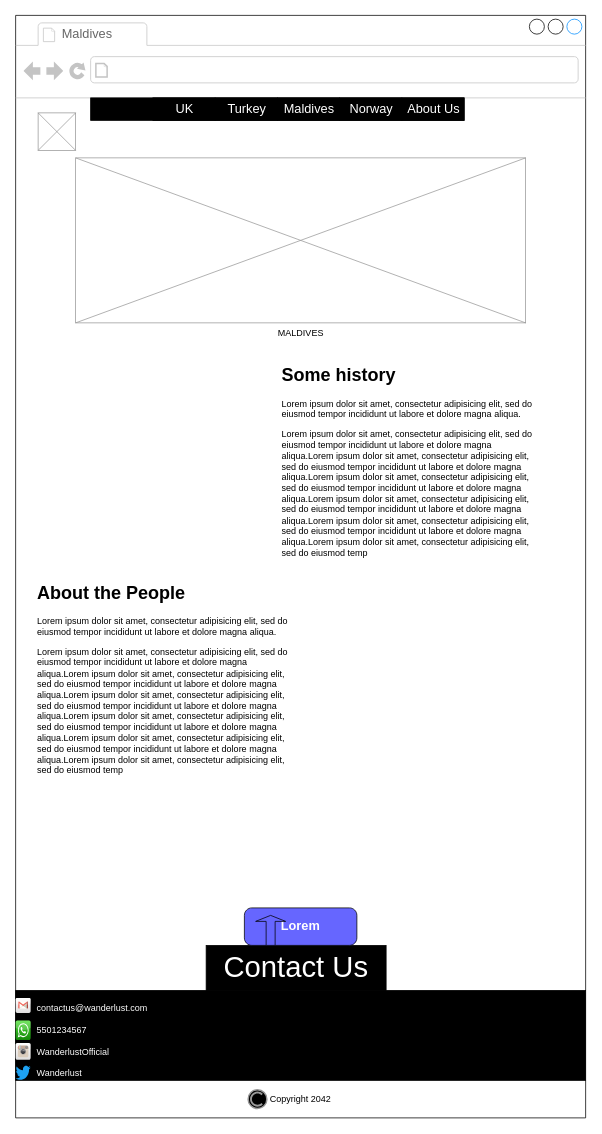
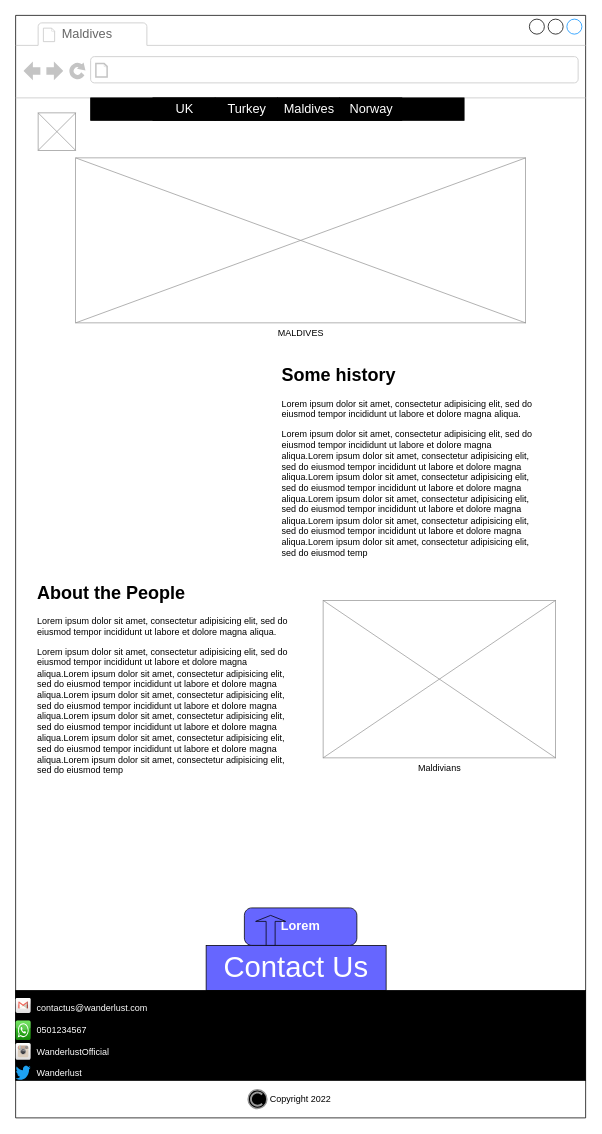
  <mxCell id="0" />
  <mxCell id="1" parent="0" />
  <mxCell id="2" value="" style="strokeWidth=1;shadow=0;dashed=0;align=center;html=1;shape=mxgraph.mockup.containers.browserWindow;rSize=0;strokeColor=default;strokeColor2=#008cff;strokeColor3=#c4c4c4;mainText=,;recursiveResize=0;fillColor=default;" vertex="1" parent="1"><mxGeometry x="20" y="20" width="760" height="1470" as="geometry" /></mxCell>
  <mxCell id="3" value="Maldives" style="strokeWidth=1;shadow=0;dashed=0;align=center;html=1;shape=mxgraph.mockup.containers.anchor;fontSize=17;fontColor=#666666;align=left;" vertex="1" parent="2"><mxGeometry x="60" y="12" width="110" height="26" as="geometry" /></mxCell>
- <mxCell id="4" value="&lt;font style=&quot;font-size: 39px;&quot;&gt;Contact Us&lt;/font&gt;" style="rounded=0;whiteSpace=wrap;html=1;labelBackgroundColor=none;strokeColor=#000000;fontColor=#FFFFFF;fillColor=#000000;" vertex="1" parent="2"><mxGeometry x="254" y="1240" width="240" height="60" as="geometry" /></mxCell>
+ <mxCell id="4" value="&lt;font style=&quot;font-size: 39px;&quot;&gt;Contact Us&lt;/font&gt;" style="rounded=0;whiteSpace=wrap;html=1;labelBackgroundColor=none;strokeColor=#000000;fontColor=#FFFFFF;fillColor=#6666ff;" vertex="1" parent="2"><mxGeometry x="254" y="1240" width="240" height="60" as="geometry" /></mxCell>
  <mxCell id="5" value="&lt;font style=&quot;font-size: 12px; line-height: 0.9;&quot;&gt;&lt;br&gt;&lt;br&gt;&lt;br&gt;&lt;/font&gt;" style="rounded=0;whiteSpace=wrap;html=1;labelBackgroundColor=none;strokeColor=#000000;fontSize=39;fontColor=#FFFFFF;fillColor=#000000;" vertex="1" parent="2"><mxGeometry y="1300" width="760" height="120" as="geometry" /></mxCell>
  <mxCell id="6" value="" style="verticalLabelPosition=bottom;shadow=0;dashed=0;align=center;html=1;verticalAlign=top;strokeWidth=1;shape=mxgraph.mockup.graphics.simpleIcon;strokeColor=#999999;labelBackgroundColor=#FFFFFF;fontSize=12;fontColor=#000000;fillColor=#FFFFFF;" vertex="1" parent="2"><mxGeometry x="30" y="130" width="50" height="50" as="geometry" /></mxCell>
  <mxCell id="7" value="" style="strokeWidth=1;shadow=0;dashed=0;align=center;html=1;shape=mxgraph.mockup.forms.rrect;rSize=0;strokeColor=#000000;fillColor=#000000;fontColor=#FFFFFF;" vertex="1" parent="2"><mxGeometry x="100" y="110" width="498" height="30" as="geometry" /></mxCell>
  <mxCell id="8" value="UK" style="strokeColor=inherit;fillColor=inherit;gradientColor=inherit;strokeWidth=1;shadow=0;dashed=0;align=center;html=1;shape=mxgraph.mockup.forms.rrect;rSize=0;fontSize=17;fontColor=#FFFFFF;" vertex="1" parent="7"><mxGeometry x="83" width="83" height="30" as="geometry" /></mxCell>
  <mxCell id="9" value="Turkey" style="strokeColor=inherit;fillColor=inherit;gradientColor=inherit;strokeWidth=1;shadow=0;dashed=0;align=center;html=1;shape=mxgraph.mockup.forms.rrect;rSize=0;fontSize=17;fontColor=#FFFFFF;" vertex="1" parent="7"><mxGeometry x="166" width="83" height="30" as="geometry" /></mxCell>
  <mxCell id="10" value="Maldives" style="strokeColor=inherit;fillColor=inherit;gradientColor=inherit;strokeWidth=1;shadow=0;dashed=0;align=center;html=1;shape=mxgraph.mockup.forms.rrect;rSize=0;fontSize=17;fontColor=#FFFFFF;" vertex="1" parent="7"><mxGeometry x="249" width="83" height="30" as="geometry" /></mxCell>
  <mxCell id="11" value="Norway" style="strokeColor=inherit;fillColor=inherit;gradientColor=inherit;strokeWidth=1;shadow=0;dashed=0;align=center;html=1;shape=mxgraph.mockup.forms.rrect;rSize=0;fontSize=17;fontColor=#FFFFFF;" vertex="1" parent="7"><mxGeometry x="332" width="83" height="30" as="geometry" /></mxCell>
- <mxCell id="12" value="About Us" style="strokeColor=inherit;fillColor=inherit;gradientColor=inherit;strokeWidth=1;shadow=0;dashed=0;align=center;html=1;shape=mxgraph.mockup.forms.rrect;rSize=0;fontSize=17;fontColor=#FFFFFF;" vertex="1" parent="7"><mxGeometry x="415" width="83" height="30" as="geometry" /></mxCell>
  <mxCell id="13" value="&lt;font color=&quot;#000000&quot;&gt;MALDIVES&lt;/font&gt;" style="verticalLabelPosition=bottom;shadow=0;dashed=0;align=center;html=1;verticalAlign=top;strokeWidth=1;shape=mxgraph.mockup.graphics.simpleIcon;strokeColor=#999999;labelBackgroundColor=#FFFFFF;fontSize=12;fontColor=#FFFFFF;fillColor=#FFFFFF;" vertex="1" parent="2"><mxGeometry x="80" y="190" width="600" height="220" as="geometry" /></mxCell>
  <mxCell id="14" value="&lt;h1&gt;Some history&lt;/h1&gt;&lt;p&gt;Lorem ipsum dolor sit amet, consectetur adipisicing elit, sed do eiusmod tempor incididunt ut labore et dolore magna aliqua.&lt;/p&gt;Lorem ipsum dolor sit amet, consectetur adipisicing elit, sed do eiusmod tempor incididunt ut labore et dolore magna aliqua.Lorem ipsum dolor sit amet, consectetur adipisicing elit, sed do eiusmod tempor incididunt ut labore et dolore magna aliqua.Lorem ipsum dolor sit amet, consectetur adipisicing elit, sed do eiusmod tempor incididunt ut labore et dolore magna aliqua.Lorem ipsum dolor sit amet, consectetur adipisicing elit, sed do eiusmod tempor incididunt ut labore et dolore magna aliqua.Lorem ipsum dolor sit amet, consectetur adipisicing elit, sed do eiusmod tempor incididunt ut labore et dolore magna aliqua.Lorem ipsum dolor sit amet, consectetur adipisicing elit, sed do eiusmod temp" style="text;html=1;strokeColor=none;fillColor=none;spacing=5;spacingTop=-20;whiteSpace=wrap;overflow=hidden;rounded=0;labelBackgroundColor=#FFFFFF;fontSize=12;fontColor=#000000;" vertex="1" parent="2"><mxGeometry x="350" y="460" width="350" height="270" as="geometry" /></mxCell>
  <mxCell id="15" value="" style="group" vertex="1" connectable="0" parent="2"><mxGeometry y="1300" width="190" height="120" as="geometry" /></mxCell>
- <mxCell id="16" value="&lt;h1&gt;&lt;span style=&quot;font-size: 12px; font-weight: 400; text-align: center;&quot;&gt;&amp;nbsp; &amp;nbsp; &amp;nbsp; &amp;nbsp;contactus@wanderlust.com&lt;/span&gt;&lt;br style=&quot;font-size: 12px; font-weight: 400; text-align: center;&quot;&gt;&lt;span style=&quot;font-size: 12px; font-weight: 400; text-align: center;&quot;&gt;&amp;nbsp; &amp;nbsp; &amp;nbsp; &amp;nbsp;5501234567&lt;/span&gt;&lt;br style=&quot;font-size: 12px; font-weight: 400; text-align: center;&quot;&gt;&lt;span style=&quot;font-size: 12px; font-weight: 400; text-align: center;&quot;&gt;&amp;nbsp; &amp;nbsp; &amp;nbsp; &amp;nbsp;WanderlustOfficial&lt;/span&gt;&lt;br style=&quot;font-size: 12px; font-weight: 400; text-align: center;&quot;&gt;&lt;span style=&quot;font-size: 12px; font-weight: 400; text-align: center;&quot;&gt;&amp;nbsp; &amp;nbsp; &amp;nbsp; &amp;nbsp;Wanderlust&lt;/span&gt;&lt;br&gt;&lt;/h1&gt;" style="text;html=1;strokeColor=none;fillColor=none;spacing=5;spacingTop=-20;whiteSpace=wrap;overflow=hidden;rounded=0;labelBackgroundColor=none;fontSize=12;fontColor=#FFFFFF;" vertex="1" parent="15"><mxGeometry width="190" height="120" as="geometry" /></mxCell>
+ <mxCell id="16" value="&lt;h1&gt;&lt;span style=&quot;font-size: 12px; font-weight: 400; text-align: center;&quot;&gt;&amp;nbsp; &amp;nbsp; &amp;nbsp; &amp;nbsp;contactus@wanderlust.com&lt;/span&gt;&lt;br style=&quot;font-size: 12px; font-weight: 400; text-align: center;&quot;&gt;&lt;span style=&quot;font-size: 12px; font-weight: 400; text-align: center;&quot;&gt;&amp;nbsp; &amp;nbsp; &amp;nbsp; &amp;nbsp;0501234567&lt;/span&gt;&lt;br style=&quot;font-size: 12px; font-weight: 400; text-align: center;&quot;&gt;&lt;span style=&quot;font-size: 12px; font-weight: 400; text-align: center;&quot;&gt;&amp;nbsp; &amp;nbsp; &amp;nbsp; &amp;nbsp;WanderlustOfficial&lt;/span&gt;&lt;br style=&quot;font-size: 12px; font-weight: 400; text-align: center;&quot;&gt;&lt;span style=&quot;font-size: 12px; font-weight: 400; text-align: center;&quot;&gt;&amp;nbsp; &amp;nbsp; &amp;nbsp; &amp;nbsp;Wanderlust&lt;/span&gt;&lt;br&gt;&lt;/h1&gt;" style="text;html=1;strokeColor=none;fillColor=none;spacing=5;spacingTop=-20;whiteSpace=wrap;overflow=hidden;rounded=0;labelBackgroundColor=none;fontSize=12;fontColor=#FFFFFF;" vertex="1" parent="15"><mxGeometry width="190" height="120" as="geometry" /></mxCell>
  <mxCell id="17" value="" style="dashed=0;outlineConnect=0;html=1;align=center;labelPosition=center;verticalLabelPosition=bottom;verticalAlign=top;shape=mxgraph.webicons.gmail;gradientColor=#DFDEDE;labelBackgroundColor=none;strokeColor=#000000;fontSize=12;fontColor=#FFFFFF;" vertex="1" parent="15"><mxGeometry y="10" width="20" height="20" as="geometry" /></mxCell>
  <mxCell id="18" value="" style="dashed=0;outlineConnect=0;html=1;align=center;labelPosition=center;verticalLabelPosition=bottom;verticalAlign=top;shape=mxgraph.webicons.whatsapp;fillColor=#4FE238;gradientColor=#138709;labelBackgroundColor=none;strokeColor=#000000;fontSize=12;fontColor=#FFFFFF;" vertex="1" parent="15"><mxGeometry y="40" width="20" height="26.2" as="geometry" /></mxCell>
  <mxCell id="19" value="" style="dashed=0;outlineConnect=0;html=1;align=center;labelPosition=center;verticalLabelPosition=bottom;verticalAlign=top;shape=mxgraph.weblogos.twitter;fillColor=#1DA1F2;strokeColor=none;labelBackgroundColor=none;fontSize=12;fontColor=#FFFFFF;" vertex="1" parent="15"><mxGeometry y="100" width="20" height="20" as="geometry" /></mxCell>
  <mxCell id="20" value="" style="dashed=0;outlineConnect=0;html=1;align=center;labelPosition=center;verticalLabelPosition=bottom;verticalAlign=top;shape=mxgraph.webicons.instagram;gradientColor=#DFDEDE;labelBackgroundColor=none;strokeColor=#000000;fontSize=12;fontColor=#FFFFFF;" vertex="1" parent="15"><mxGeometry y="70" width="20" height="22.4" as="geometry" /></mxCell>
  <mxCell id="21" value="&lt;h1&gt;About the People&lt;/h1&gt;&lt;p&gt;Lorem ipsum dolor sit amet, consectetur adipisicing elit, sed do eiusmod tempor incididunt ut labore et dolore magna aliqua.&lt;/p&gt;Lorem ipsum dolor sit amet, consectetur adipisicing elit, sed do eiusmod tempor incididunt ut labore et dolore magna aliqua.Lorem ipsum dolor sit amet, consectetur adipisicing elit, sed do eiusmod tempor incididunt ut labore et dolore magna aliqua.Lorem ipsum dolor sit amet, consectetur adipisicing elit, sed do eiusmod tempor incididunt ut labore et dolore magna aliqua.Lorem ipsum dolor sit amet, consectetur adipisicing elit, sed do eiusmod tempor incididunt ut labore et dolore magna aliqua.Lorem ipsum dolor sit amet, consectetur adipisicing elit, sed do eiusmod tempor incididunt ut labore et dolore magna aliqua.Lorem ipsum dolor sit amet, consectetur adipisicing elit, sed do eiusmod temp" style="text;html=1;strokeColor=none;fillColor=none;spacing=5;spacingTop=-20;whiteSpace=wrap;overflow=hidden;rounded=0;labelBackgroundColor=#FFFFFF;fontSize=12;fontColor=#000000;" vertex="1" parent="2"><mxGeometry x="24" y="750" width="350" height="270" as="geometry" /></mxCell>
+ <mxCell id="22" value="&lt;font color=&quot;#000000&quot;&gt;Maldivians&lt;/font&gt;" style="verticalLabelPosition=bottom;shadow=0;dashed=0;align=center;html=1;verticalAlign=top;strokeWidth=1;shape=mxgraph.mockup.graphics.simpleIcon;strokeColor=#999999;labelBackgroundColor=#FFFFFF;fontSize=12;fontColor=#FFFFFF;fillColor=#FFFFFF;" vertex="1" parent="2"><mxGeometry x="410" y="780" width="310" height="210" as="geometry" /></mxCell>
  <mxCell id="23" value="" style="group" vertex="1" connectable="0" parent="2"><mxGeometry x="310" y="1430" width="140" height="30" as="geometry" /></mxCell>
- <mxCell id="24" value="Copyright 2042" style="text;html=1;strokeColor=none;fillColor=none;align=center;verticalAlign=middle;whiteSpace=wrap;rounded=0;labelBackgroundColor=none;fontSize=12;fontColor=#000000;" vertex="1" parent="23"><mxGeometry width="140" height="30" as="geometry" /></mxCell>
+ <mxCell id="24" value="Copyright 2022" style="text;html=1;strokeColor=none;fillColor=none;align=center;verticalAlign=middle;whiteSpace=wrap;rounded=0;labelBackgroundColor=none;fontSize=12;fontColor=#000000;" vertex="1" parent="23"><mxGeometry width="140" height="30" as="geometry" /></mxCell>
  <mxCell id="25" value="" style="strokeColor=#999999;verticalLabelPosition=bottom;shadow=0;dashed=0;verticalAlign=top;strokeWidth=2;html=1;shape=mxgraph.mockup.misc.copyrightIcon;labelBackgroundColor=none;fontSize=12;fontColor=#000000;fillColor=#000000;" vertex="1" parent="23"><mxGeometry y="2.5" width="25" height="25" as="geometry" /></mxCell>
  <mxCell id="26" value="" style="group" vertex="1" connectable="0" parent="2"><mxGeometry x="305" y="1190" width="150" height="50" as="geometry" /></mxCell>
  <mxCell id="27" value="Lorem" style="strokeWidth=1;shadow=0;dashed=0;align=center;html=1;shape=mxgraph.mockup.buttons.button;strokeColor=default;fontColor=#ffffff;mainText=;buttonStyle=round;fontSize=17;fontStyle=1;fillColor=#6666FF;whiteSpace=wrap;labelBackgroundColor=none;" vertex="1" parent="26"><mxGeometry width="150" height="50" as="geometry" /></mxCell>
  <mxCell id="28" value="" style="shape=singleArrow;direction=north;whiteSpace=wrap;html=1;labelBackgroundColor=none;strokeColor=default;fontSize=12;fontColor=#FFFFFF;fillColor=#6666FF;" vertex="1" parent="26"><mxGeometry x="15" y="10" width="40" height="40" as="geometry" /></mxCell>
